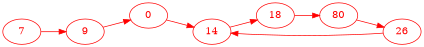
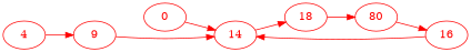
  digraph {
    rankdir=LR
    node [color=red fontcolor=red]
    edge [color=red]
    n1 [label=0]
    14
    18
-   7
+   7 [label=4]
    9
    n6 [label=80]
-   16 [label=26]
+   16
    n1 -> 14
    14 -> 18
    18 -> n6
    7 -> 9
-   9 -> n1
+   9 -> 14
    n6 -> 16
    16 -> 14
  }
